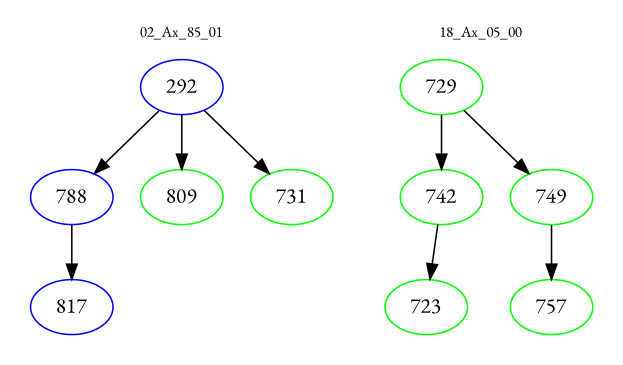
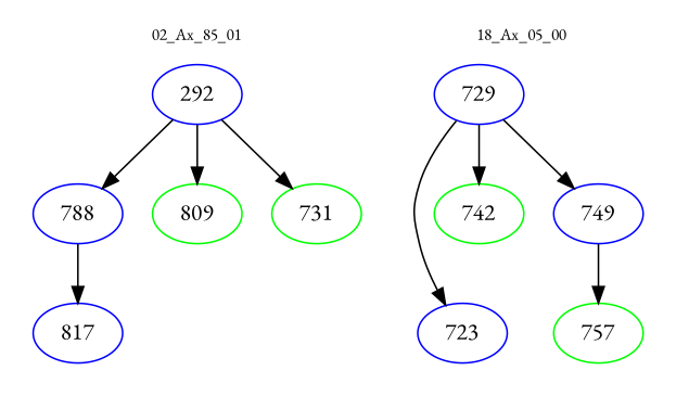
  digraph {
    fontname="EB Garamond"
    node [color=blue fontname="EB Garamond"]
    edge [color=black fontname="EB Garamond"]
    n1 [label=292]
    n2 [label=788]
    n3 [color=green label=809]
    n4 [color=green label=731]
    n5 [label=817]
-   n6 [color=green label=729]
-   n7 [color=green label=723]
+   n6 [label=729]
+   n7 [label=723]
    n8 [color=green label=742]
-   n9 [color=green label=749]
+   n9 [label=749]
    n10 [color=green label=757]
    subgraph cluster_1 {
      color=white
      fontsize=10
      label="02_Ax_85_01"
      n1
      n2
      n3
      n4
      n5
    }
    subgraph cluster_2 {
      color=white
      fontsize=10
      label="18_Ax_05_00"
      n6
      n7
      n8
      n9
      n10
    }
    n1 -> n2
    n1 -> n3
    n1 -> n4
    n2 -> n5
-   n8 -> n7
+   n6 -> n7
    n6 -> n8
    n6 -> n9
    n9 -> n10
  }
